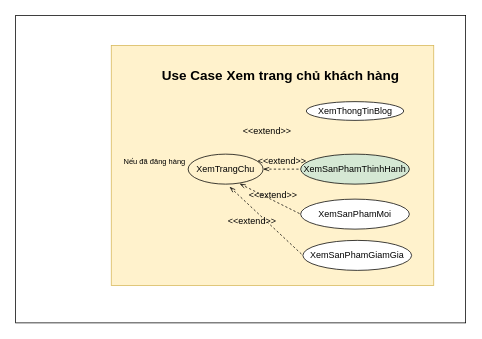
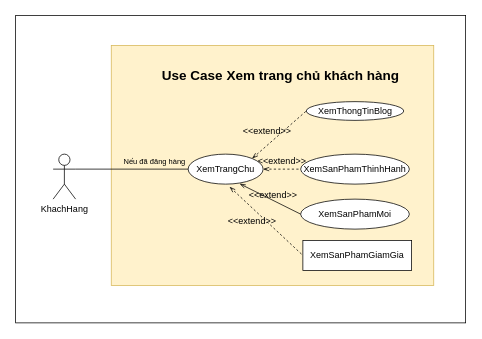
  <mxCell id="0" />
  <mxCell id="1" parent="0" />
  <mxCell id="2" value="" style="rounded=0;whiteSpace=wrap;html=1;fontSize=18;" parent="1" vertex="1"><mxGeometry x="20" y="20" width="600" height="410" as="geometry" /></mxCell>
  <mxCell id="3" value="" style="rounded=0;whiteSpace=wrap;html=1;fillColor=#fff2cc;strokeColor=#d6b656;" parent="1" vertex="1"><mxGeometry x="147.5" y="60" width="430" height="320" as="geometry" /></mxCell>
- <mxCell id="5" value="XemTrangChu" style="ellipse;whiteSpace=wrap;html=1;fillColor=#fff2cc;" parent="1" vertex="1"><mxGeometry x="250" y="205" width="100" height="40" as="geometry" /></mxCell>
+ <mxCell id="4" value="KhachHang" style="shape=umlActor;verticalLabelPosition=bottom;verticalAlign=top;html=1;" parent="1" vertex="1"><mxGeometry x="70" y="205" width="30" height="60" as="geometry" /></mxCell>
+ <mxCell id="5" value="XemTrangChu" style="ellipse;whiteSpace=wrap;html=1;" parent="1" vertex="1"><mxGeometry x="250" y="205" width="100" height="40" as="geometry" /></mxCell>
  <mxCell id="6" value="XemThongTinBlog" style="ellipse;whiteSpace=wrap;html=1;" parent="1" vertex="1"><mxGeometry x="407.5" y="135" width="130" height="25" as="geometry" /></mxCell>
- <mxCell id="7" value="XemSanPhamThinhHanh" style="ellipse;whiteSpace=wrap;html=1;fillColor=#d5e8d4;" parent="1" vertex="1"><mxGeometry x="400" y="205" width="145" height="40" as="geometry" /></mxCell>
+ <mxCell id="7" value="XemSanPhamThinhHanh" style="ellipse;whiteSpace=wrap;html=1;" parent="1" vertex="1"><mxGeometry x="400" y="205" width="145" height="40" as="geometry" /></mxCell>
  <mxCell id="8" value="XemSanPhamMoi" style="ellipse;whiteSpace=wrap;html=1;" parent="1" vertex="1"><mxGeometry x="400" y="265" width="145" height="40" as="geometry" /></mxCell>
+ <mxCell id="9" value="" style="endArrow=none;html=1;rounded=0;exitX=1;exitY=0.333;exitDx=0;exitDy=0;exitPerimeter=0;entryX=0;entryY=0.5;entryDx=0;entryDy=0;" parent="1" source="4" target="5" edge="1"><mxGeometry width="50" height="50" relative="1" as="geometry"><mxPoint x="260" y="160" as="sourcePoint" /><mxPoint x="310" y="110" as="targetPoint" /></mxGeometry></mxCell>
+ <mxCell id="10" value="" style="endArrow=none;dashed=1;html=1;rounded=0;entryX=0;entryY=0.5;entryDx=0;entryDy=0;exitX=1;exitY=0;exitDx=0;exitDy=0;startArrow=openThin;startFill=0;" parent="1" source="5" target="6" edge="1"><mxGeometry width="50" height="50" relative="1" as="geometry"><mxPoint x="320" y="180" as="sourcePoint" /><mxPoint x="370" y="130" as="targetPoint" /></mxGeometry></mxCell>
  <mxCell id="11" value="" style="endArrow=none;dashed=1;html=1;rounded=0;entryX=0;entryY=0.5;entryDx=0;entryDy=0;exitX=1;exitY=0.5;exitDx=0;exitDy=0;startArrow=openThin;startFill=0;" parent="1" source="5" target="7" edge="1"><mxGeometry width="50" height="50" relative="1" as="geometry"><mxPoint x="300" y="310" as="sourcePoint" /><mxPoint x="350" y="260" as="targetPoint" /></mxGeometry></mxCell>
- <mxCell id="12" value="XemSanPhamGiamGia" style="ellipse;whiteSpace=wrap;html=1;" parent="1" vertex="1"><mxGeometry x="403" y="320" width="145" height="40" as="geometry" /></mxCell>
+ <mxCell id="12" value="XemSanPhamGiamGia" style="whiteSpace=wrap;html=1;rounded=0;" parent="1" vertex="1"><mxGeometry x="403" y="320" width="145" height="40" as="geometry" /></mxCell>
  <mxCell id="13" value="&amp;lt;&amp;lt;extend&amp;gt;&amp;gt;" style="text;html=1;align=center;verticalAlign=middle;resizable=0;points=[];autosize=1;strokeColor=none;fillColor=none;" parent="1" vertex="1"><mxGeometry x="310" y="160" width="90" height="30" as="geometry" /></mxCell>
- <mxCell id="14" value="" style="endArrow=none;dashed=1;html=1;rounded=0;entryX=0;entryY=0.5;entryDx=0;entryDy=0;exitX=0.686;exitY=0.986;exitDx=0;exitDy=0;exitPerimeter=0;startArrow=openThin;startFill=0;" parent="1" source="5" target="8" edge="1"><mxGeometry width="50" height="50" relative="1" as="geometry"><mxPoint x="290" y="320" as="sourcePoint" /><mxPoint x="340" y="270" as="targetPoint" /></mxGeometry></mxCell>
+ <mxCell id="14" value="" style="endArrow=none;dashed=0;html=1;rounded=0;entryX=0;entryY=0.5;entryDx=0;entryDy=0;exitX=0.686;exitY=0.986;exitDx=0;exitDy=0;exitPerimeter=0;startArrow=openThin;startFill=0;" parent="1" source="5" target="8" edge="1"><mxGeometry width="50" height="50" relative="1" as="geometry"><mxPoint x="290" y="320" as="sourcePoint" /><mxPoint x="340" y="270" as="targetPoint" /></mxGeometry></mxCell>
  <mxCell id="15" value="" style="endArrow=none;dashed=1;html=1;rounded=0;entryX=0;entryY=0.5;entryDx=0;entryDy=0;exitX=0.553;exitY=1.089;exitDx=0;exitDy=0;exitPerimeter=0;startArrow=openThin;startFill=0;" parent="1" source="5" target="12" edge="1"><mxGeometry width="50" height="50" relative="1" as="geometry"><mxPoint x="290" y="380" as="sourcePoint" /><mxPoint x="340" y="330" as="targetPoint" /></mxGeometry></mxCell>
  <mxCell id="16" value="&lt;font style=&quot;font-size: 10px;&quot;&gt;Nếu đã đăng hàng&lt;/font&gt;" style="text;html=1;align=center;verticalAlign=middle;resizable=0;points=[];autosize=1;strokeColor=none;fillColor=none;" parent="1" vertex="1"><mxGeometry x="150" y="200" width="110" height="30" as="geometry" /></mxCell>
  <mxCell id="17" value="&amp;lt;&amp;lt;extend&amp;gt;&amp;gt;" style="text;html=1;align=center;verticalAlign=middle;resizable=0;points=[];autosize=1;strokeColor=none;fillColor=none;" parent="1" vertex="1"><mxGeometry x="330" y="200" width="90" height="30" as="geometry" /></mxCell>
  <mxCell id="18" value="&amp;lt;&amp;lt;extend&amp;gt;&amp;gt;" style="text;html=1;align=center;verticalAlign=middle;resizable=0;points=[];autosize=1;strokeColor=none;fillColor=none;" parent="1" vertex="1"><mxGeometry x="317.5" y="245" width="90" height="30" as="geometry" /></mxCell>
  <mxCell id="19" value="&amp;lt;&amp;lt;extend&amp;gt;&amp;gt;" style="text;html=1;align=center;verticalAlign=middle;resizable=0;points=[];autosize=1;strokeColor=none;fillColor=none;" parent="1" vertex="1"><mxGeometry x="290" y="280" width="90" height="30" as="geometry" /></mxCell>
  <mxCell id="20" value="&lt;font style=&quot;font-size: 18px;&quot;&gt;&lt;b&gt;Use Case Xem trang chủ khách hàng&lt;/b&gt;&lt;/font&gt;" style="text;html=1;align=center;verticalAlign=middle;resizable=0;points=[];autosize=1;strokeColor=none;fillColor=none;" parent="1" vertex="1"><mxGeometry x="202.5" y="80" width="340" height="40" as="geometry" /></mxCell>
